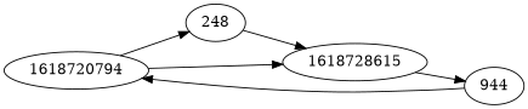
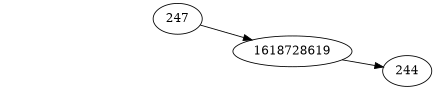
  strict digraph {
    rankdir=LR
-   1618720794
-   247 [label=248]
-   1618728615
-   244 [label=944]
-   1618720794 -> 247
-   1618720794 -> 1618728615
+   247
+   1618728615 [label=1618728619]
+   244
    247 -> 1618728615
    1618728615 -> 244
-   244 -> 1618720794
  }
